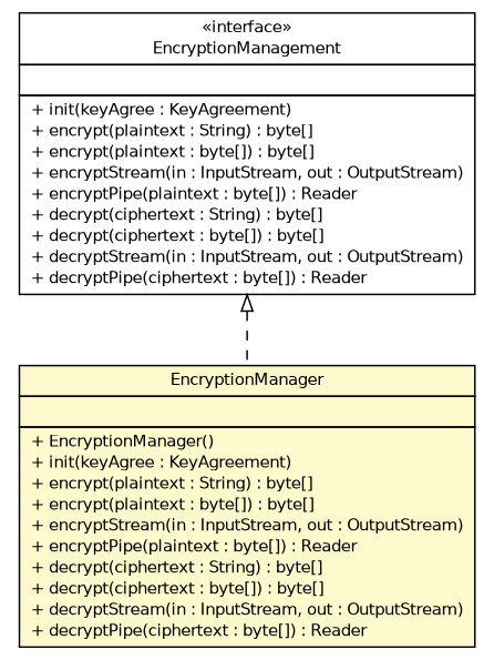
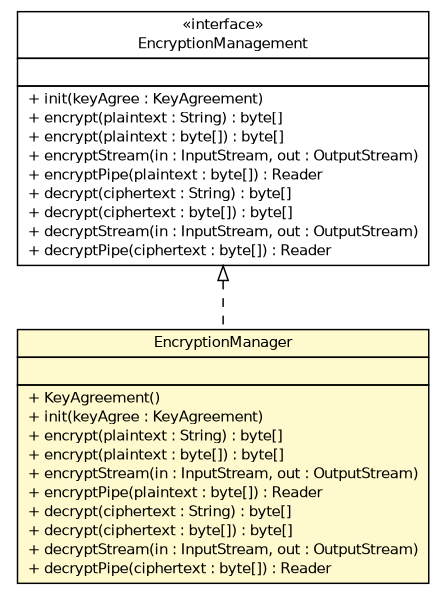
  digraph {
    nodesep=0.25
    ranksep=0.5
    node [fontcolor=black fontname=Helvetica fontsize=10.0 shape=plaintext]
    n1 [label=<<table title="sorcer.core.loki.crypt.EncryptionManagement" border="0" cellborder="1" cellspacing="0" cellpadding="2" port="p" href="./EncryptionManagement.html"> 		<tr><td><table border="0" cellspacing="0" cellpadding="1"> <tr><td align="center" balign="center"> &#171;interface&#187; </td></tr> <tr><td align="center" balign="center"> EncryptionManagement </td></tr> 		</table></td></tr> 		<tr><td><table border="0" cellspacing="0" cellpadding="1"> <tr><td align="left" balign="left">  </td></tr> 		</table></td></tr> 		<tr><td><table border="0" cellspacing="0" cellpadding="1"> <tr><td align="left" balign="left"> + init(keyAgree : KeyAgreement) </td></tr> <tr><td align="left" balign="left"> + encrypt(plaintext : String) : byte[] </td></tr> <tr><td align="left" balign="left"> + encrypt(plaintext : byte[]) : byte[] </td></tr> <tr><td align="left" balign="left"> + encryptStream(in : InputStream, out : OutputStream) </td></tr> <tr><td align="left" balign="left"> + encryptPipe(plaintext : byte[]) : Reader </td></tr> <tr><td align="left" balign="left"> + decrypt(ciphertext : String) : byte[] </td></tr> <tr><td align="left" balign="left"> + decrypt(ciphertext : byte[]) : byte[] </td></tr> <tr><td align="left" balign="left"> + decryptStream(in : InputStream, out : OutputStream) </td></tr> <tr><td align="left" balign="left"> + decryptPipe(ciphertext : byte[]) : Reader </td></tr> 		</table></td></tr> 		</table>>]
-   n2 [label=<<table title="sorcer.core.loki.crypt.EncryptionManager" border="0" cellborder="1" cellspacing="0" cellpadding="2" port="p" bgcolor="lemonChiffon" href="./EncryptionManager.html"> 		<tr><td><table border="0" cellspacing="0" cellpadding="1"> <tr><td align="center" balign="center"> EncryptionManager </td></tr> 		</table></td></tr> 		<tr><td><table border="0" cellspacing="0" cellpadding="1"> <tr><td align="left" balign="left">  </td></tr> 		</table></td></tr> 		<tr><td><table border="0" cellspacing="0" cellpadding="1"> <tr><td align="left" balign="left"> + EncryptionManager() </td></tr> <tr><td align="left" balign="left"> + init(keyAgree : KeyAgreement) </td></tr> <tr><td align="left" balign="left"> + encrypt(plaintext : String) : byte[] </td></tr> <tr><td align="left" balign="left"> + encrypt(plaintext : byte[]) : byte[] </td></tr> <tr><td align="left" balign="left"> + encryptStream(in : InputStream, out : OutputStream) </td></tr> <tr><td align="left" balign="left"> + encryptPipe(plaintext : byte[]) : Reader </td></tr> <tr><td align="left" balign="left"> + decrypt(ciphertext : String) : byte[] </td></tr> <tr><td align="left" balign="left"> + decrypt(ciphertext : byte[]) : byte[] </td></tr> <tr><td align="left" balign="left"> + decryptStream(in : InputStream, out : OutputStream) </td></tr> <tr><td align="left" balign="left"> + decryptPipe(ciphertext : byte[]) : Reader </td></tr> 		</table></td></tr> 		</table>>]
+   n2 [label=<<table title="sorcer.core.loki.crypt.EncryptionManager" border="0" cellborder="1" cellspacing="0" cellpadding="2" port="p" bgcolor="lemonChiffon" href="./EncryptionManager.html"> 		<tr><td><table border="0" cellspacing="0" cellpadding="1"> <tr><td align="center" balign="center"> EncryptionManager </td></tr> 		</table></td></tr> 		<tr><td><table border="0" cellspacing="0" cellpadding="1"> <tr><td align="left" balign="left">  </td></tr> 		</table></td></tr> 		<tr><td><table border="0" cellspacing="0" cellpadding="1"> <tr><td align="left" balign="left"> + KeyAgreement() </td></tr> <tr><td align="left" balign="left"> + init(keyAgree : KeyAgreement) </td></tr> <tr><td align="left" balign="left"> + encrypt(plaintext : String) : byte[] </td></tr> <tr><td align="left" balign="left"> + encrypt(plaintext : byte[]) : byte[] </td></tr> <tr><td align="left" balign="left"> + encryptStream(in : InputStream, out : OutputStream) </td></tr> <tr><td align="left" balign="left"> + encryptPipe(plaintext : byte[]) : Reader </td></tr> <tr><td align="left" balign="left"> + decrypt(ciphertext : String) : byte[] </td></tr> <tr><td align="left" balign="left"> + decrypt(ciphertext : byte[]) : byte[] </td></tr> <tr><td align="left" balign="left"> + decryptStream(in : InputStream, out : OutputStream) </td></tr> <tr><td align="left" balign="left"> + decryptPipe(ciphertext : byte[]) : Reader </td></tr> 		</table></td></tr> 		</table>>]
    n1 -> n2 [arrowtail=empty dir=back fontname=Helvetica fontsize=10 headport=p labelfontname=Helvetica labelfontsize=10 style=dashed tailport=p]
  }
